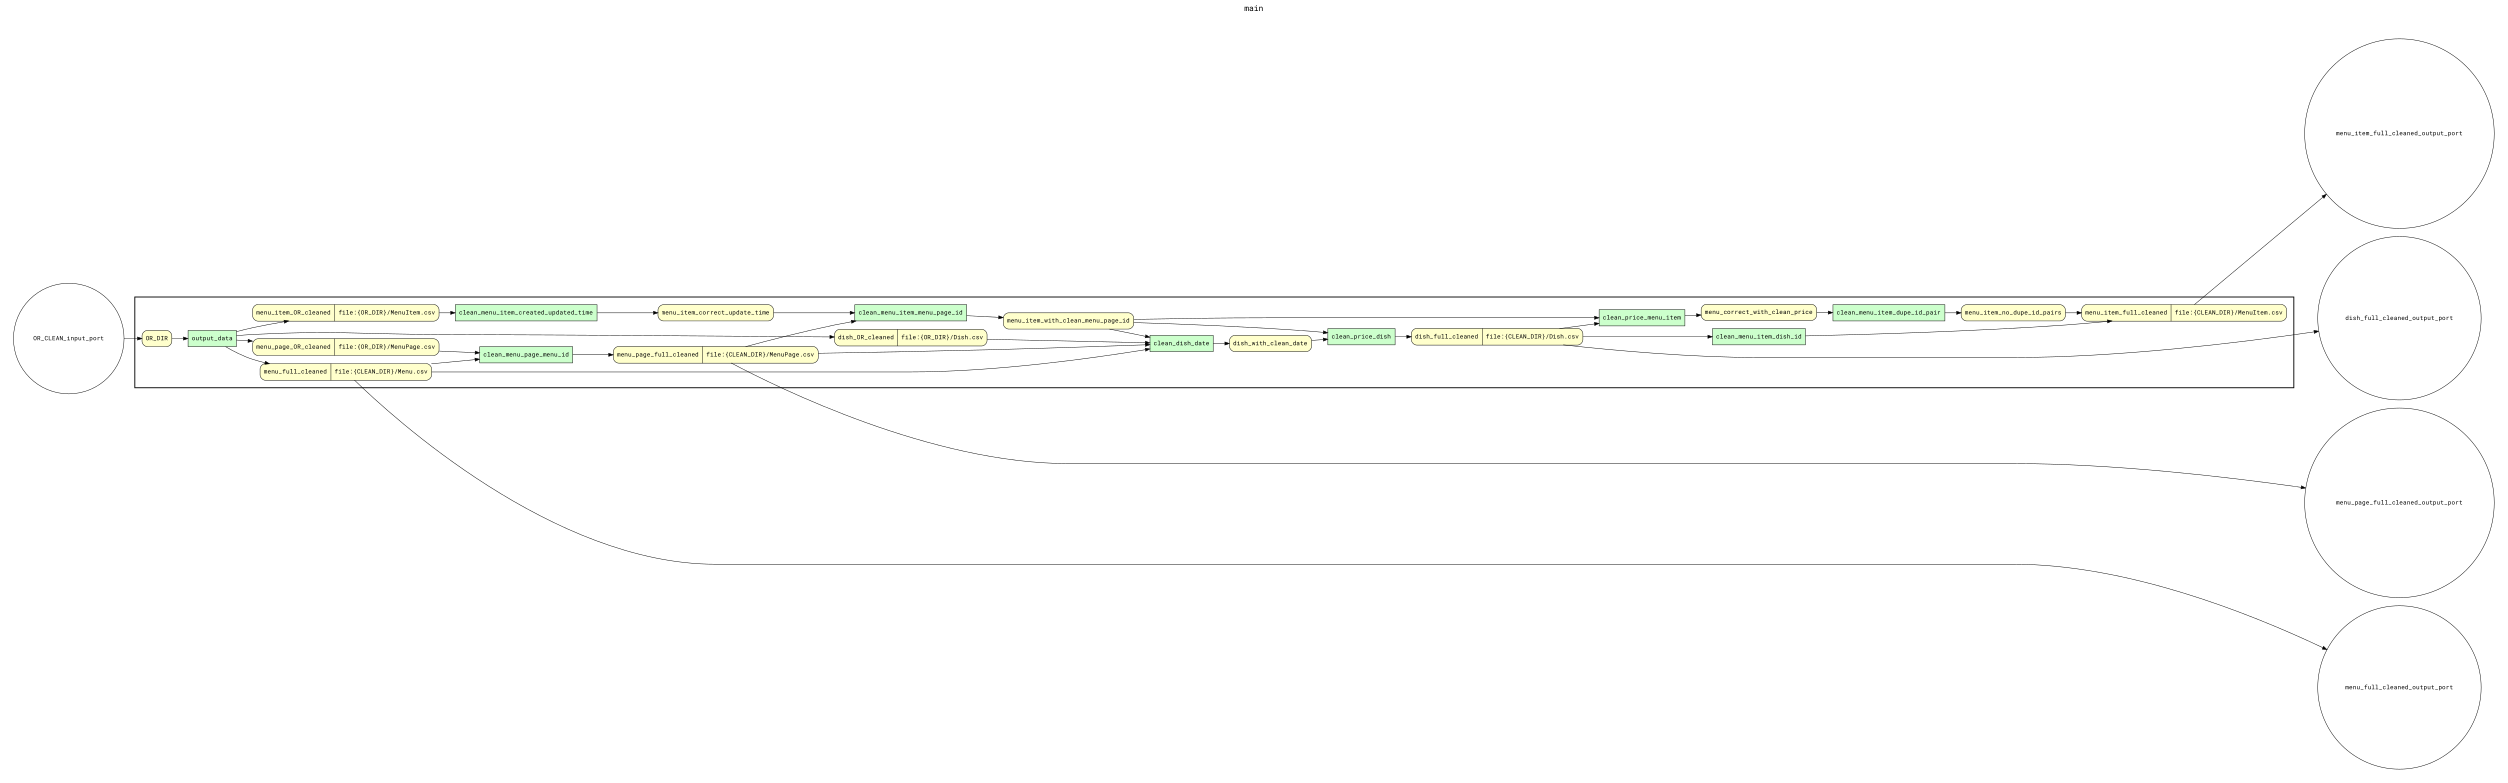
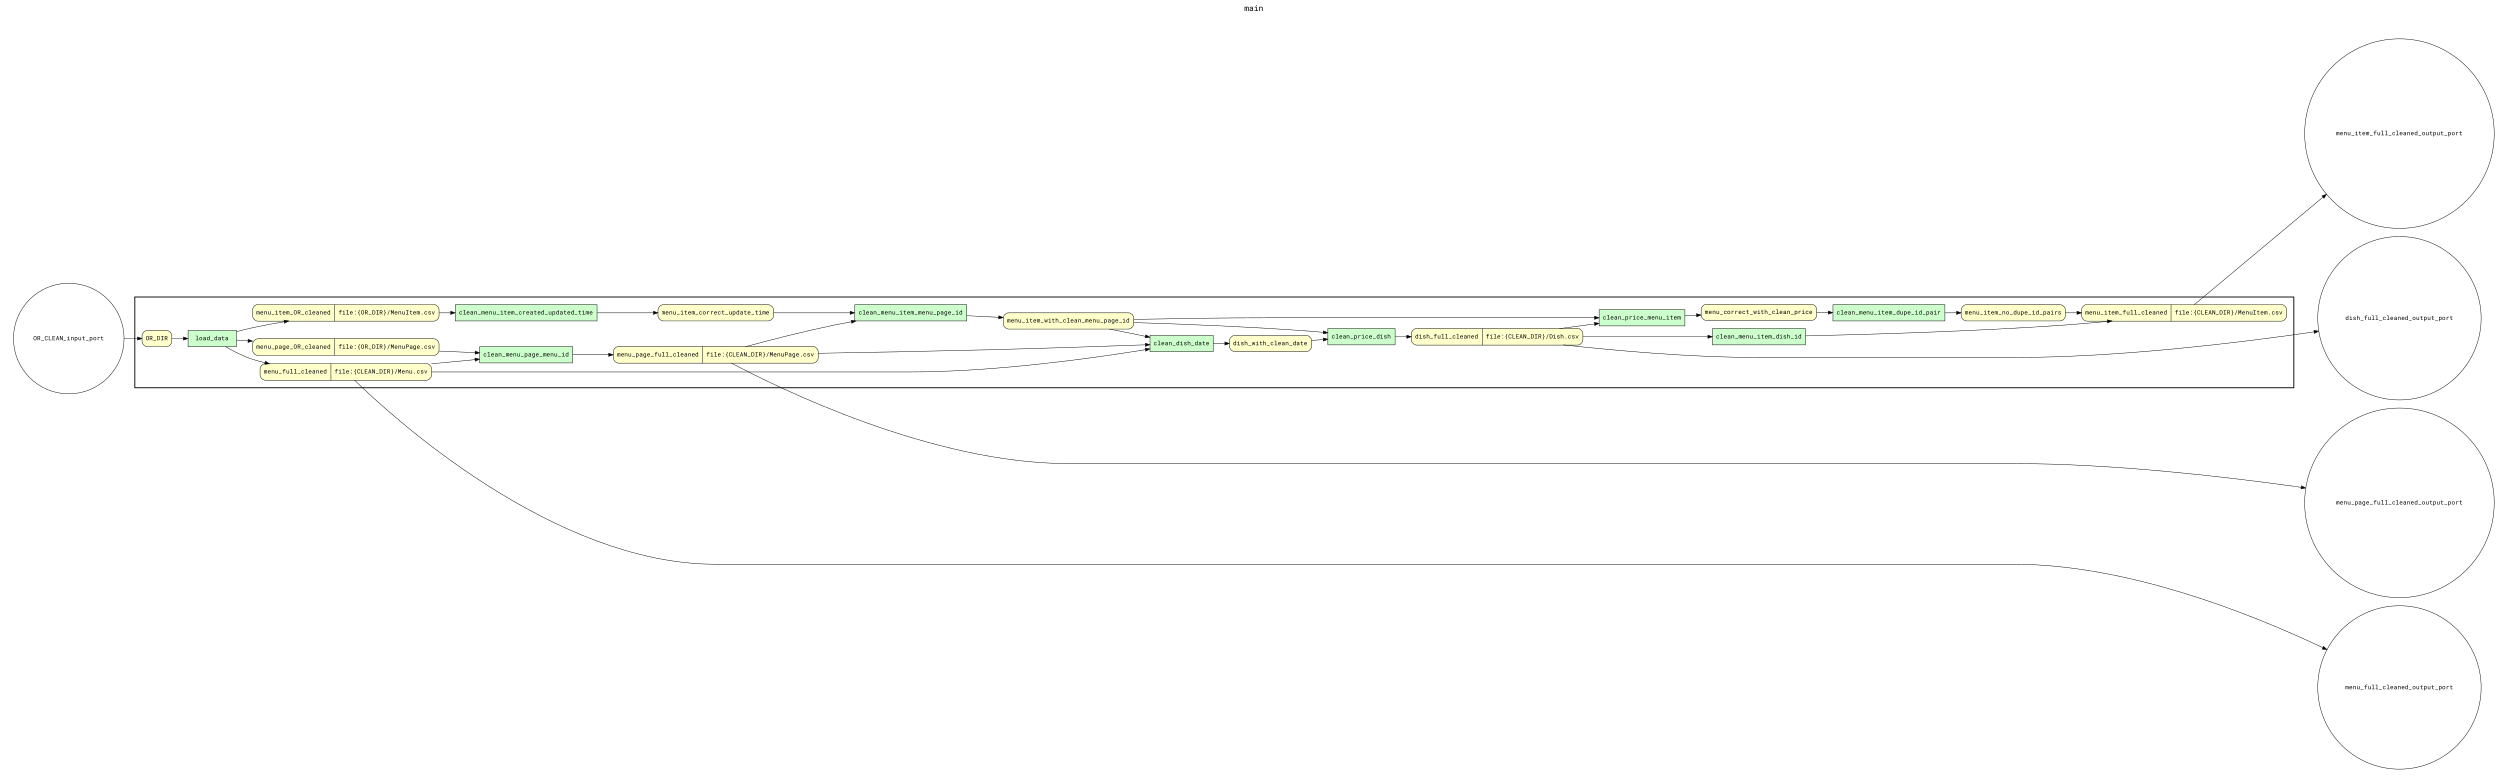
  digraph {
    fontname="Roboto Mono"
    fontsize=18
    label=main
    labelloc=t
    rankdir=LR
    node [fillcolor="#FFFFCC" fontname="Roboto Mono" peripheries=1 shape=box style="rounded,filled"]
    edge [fontname="Roboto Mono"]
-   load_data [fillcolor="#CCFFCC" style=filled label=output_data]
+   load_data [fillcolor="#CCFFCC" style=filled]
    n2 [label="{<f0> menu_full_cleaned |<f1> file\:\{CLEAN_DIR\}/Menu.csv}" rankdir=LR shape=record]
    n3 [label="{<f0> menu_item_OR_cleaned |<f1> file\:\{OR_DIR\}/MenuItem.csv}" rankdir=LR shape=record]
    n4 [label="{<f0> menu_page_OR_cleaned |<f1> file\:\{OR_DIR\}/MenuPage.csv}" rankdir=LR shape=record]
-   n5 [label="{<f0> dish_OR_cleaned |<f1> file\:\{OR_DIR\}/Dish.csv}" rankdir=LR shape=record]
    clean_menu_item_created_updated_time [fillcolor="#CCFFCC" style=filled]
    menu_item_correct_update_time
    clean_menu_page_menu_id [fillcolor="#CCFFCC" style=filled]
    n9 [label="{<f0> menu_page_full_cleaned |<f1> file\:\{CLEAN_DIR\}/MenuPage.csv}" rankdir=LR shape=record]
    clean_menu_item_menu_page_id [fillcolor="#CCFFCC" style=filled]
    menu_item_with_clean_menu_page_id
    clean_dish_date [fillcolor="#CCFFCC" style=filled]
    dish_with_clean_date
    clean_price_dish [fillcolor="#CCFFCC" style=filled]
    n15 [label="{<f0> dish_full_cleaned |<f1> file\:\{CLEAN_DIR\}/Dish.csv}" rankdir=LR shape=record]
    clean_price_menu_item [fillcolor="#CCFFCC" style=filled]
    n17 [label=menu_correct_with_clean_price]
    clean_menu_item_dupe_id_pair [fillcolor="#CCFFCC" style=filled]
    menu_item_no_dupe_id_pairs
    clean_menu_item_dish_id [fillcolor="#CCFFCC" style=filled]
    n21 [label="{<f0> menu_item_full_cleaned |<f1> file\:\{CLEAN_DIR\}/MenuItem.csv}" rankdir=LR shape=record]
    OR_DIR
    n23 [fillcolor="#FFFFFF" label=OR_CLEAN_input_port shape=circle width=0.2]
    menu_full_cleaned_output_port [fillcolor="#FFFFFF" shape=circle width=0.2]
    menu_page_full_cleaned_output_port [fillcolor="#FFFFFF" shape=circle width=0.2]
    menu_item_full_cleaned_output_port [fillcolor="#FFFFFF" shape=circle width=0.2]
    dish_full_cleaned_output_port [fillcolor="#FFFFFF" shape=circle width=0.2]
    subgraph cluster_1 {
      color=black
      label=""
      penwidth=2
      subgraph cluster_2 {
        color=white
        label=""
        penwidth=2
        load_data
        n2
        n3
        n4
-       n5
        clean_menu_item_created_updated_time
        menu_item_correct_update_time
        clean_menu_page_menu_id
        n9
        clean_menu_item_menu_page_id
        menu_item_with_clean_menu_page_id
        clean_dish_date
        dish_with_clean_date
        clean_price_dish
        n15
        clean_price_menu_item
        n17
        clean_menu_item_dupe_id_pair
        menu_item_no_dupe_id_pairs
        clean_menu_item_dish_id
        n21
        OR_DIR
      }
    }
    subgraph cluster_3 {
      color=white
      label=""
      subgraph cluster_4 {
        color=white
        label=""
        menu_full_cleaned_output_port
        menu_page_full_cleaned_output_port
        menu_item_full_cleaned_output_port
        dish_full_cleaned_output_port
      }
    }
    subgraph cluster_5 {
      color=white
      label=""
      subgraph cluster_6 {
        color=white
        label=""
        n23
      }
    }
    load_data -> n2
    load_data -> n3
    load_data -> n4
-   load_data -> n5
    n2 -> clean_menu_page_menu_id
    n2 -> clean_dish_date
    n2 -> menu_full_cleaned_output_port
    n3 -> clean_menu_item_created_updated_time
    n4 -> clean_menu_page_menu_id
-   n5 -> clean_dish_date
    clean_menu_item_created_updated_time -> menu_item_correct_update_time
    menu_item_correct_update_time -> clean_menu_item_menu_page_id
    clean_menu_page_menu_id -> n9
    n9 -> clean_menu_item_menu_page_id
    n9 -> clean_dish_date
    n9 -> menu_page_full_cleaned_output_port
    clean_menu_item_menu_page_id -> menu_item_with_clean_menu_page_id
    menu_item_with_clean_menu_page_id -> clean_dish_date
    menu_item_with_clean_menu_page_id -> clean_price_dish
    menu_item_with_clean_menu_page_id -> clean_price_menu_item
    clean_dish_date -> dish_with_clean_date
    dish_with_clean_date -> clean_price_dish
    clean_price_dish -> n15
    n15 -> clean_price_menu_item
    n15 -> clean_menu_item_dish_id
    n15 -> dish_full_cleaned_output_port
    clean_price_menu_item -> n17
    n17 -> clean_menu_item_dupe_id_pair
    clean_menu_item_dupe_id_pair -> menu_item_no_dupe_id_pairs
    menu_item_no_dupe_id_pairs -> n21
    clean_menu_item_dish_id -> n21
    n21 -> menu_item_full_cleaned_output_port
    OR_DIR -> load_data
    n23 -> OR_DIR
  }
